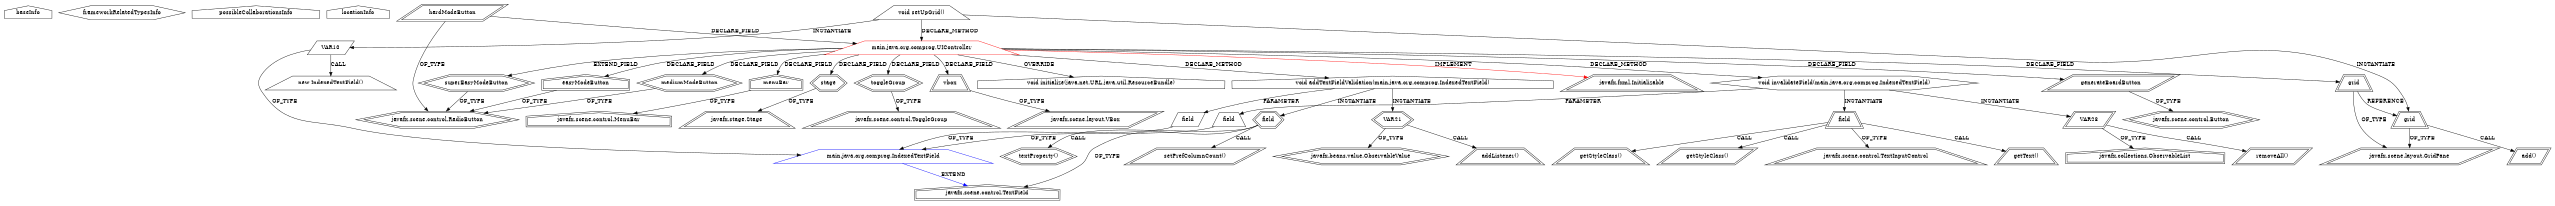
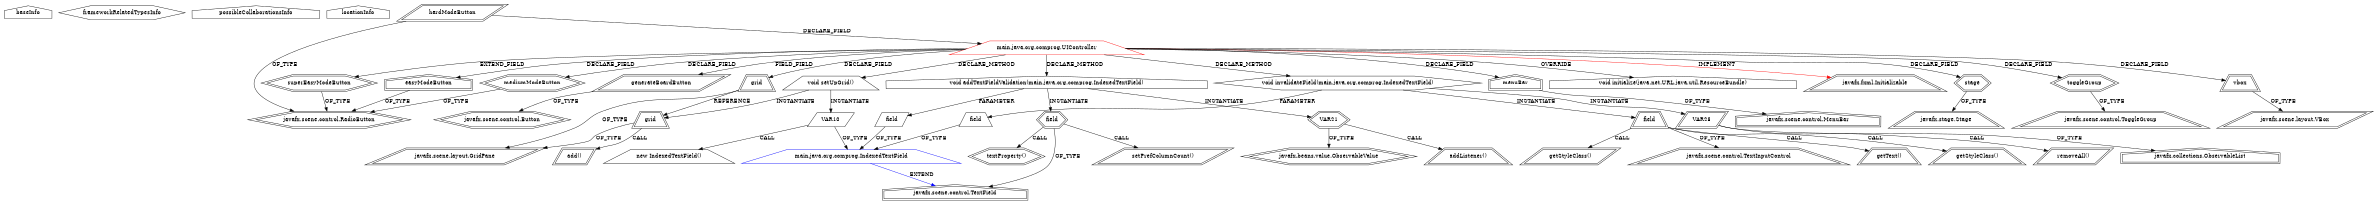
  digraph {
    node [shape=trapezium isFrameworkType=true vertexType=FIELD_DECLARATION peripheries=2]
    baseInfo [category=extension_graph graphId=3885 isAnonymous=false possibleRelation=true shape=house isFrameworkType="" vertexType="" peripheries=""]
    frameworkRelatedTypesInfo [0="javafx.fxml.Initializable" shape=hexagon isFrameworkType="" vertexType="" peripheries=""]
    possibleCollaborationsInfo [0="3885~CLIENT_METHOD_DECLARATION-PARAMETER_DECLARATION-CLIENT_METHOD_DECLARATION-PARAMETER_DECLARATION-CLIENT_METHOD_DECLARATION-INSTANTIATION-~javafx.fxml.Initializable ~javafx.scene.control.TextField ~false~false" shape=house isFrameworkType="" vertexType="" peripheries=""]
    locationInfo [contextSignature=UIController filePath="/pioluk-comprog/Sudoku-master/Sudoku-UI/src/main/java/org/comprog/UIController.java" graphId=3885 projectName="pioluk-comprog" shape=house isFrameworkType="" vertexType="" peripheries=""]
    n5 [color=red isFrameworkType=false label="main.java.org.comprog.UIController" vertexType=ROOT_CLIENT_CLASS_DECLARATION peripheries=""]
    n6 [label="javafx.fxml.Initializable" vertexType=FRAMEWORK_INTERFACE_TYPE]
    n7 [label=easyModeButton shape=house]
    n8 [label=generateBoardButton shape=parallelogram]
    n9 [label=grid]
    n10 [label=mediumModeButton shape=hexagon]
    n11 [label=menuBar shape=house]
    n12 [label=stage shape=hexagon]
    n13 [label=superEasyModeButton shape=hexagon]
    n14 [label=toggleGroup shape=hexagon]
    n15 [label=vbox]
    n16 [isFrameworkType=false label="void initialize(java.net.URL,java.util.ResourceBundle)" shape=house vertexType=OVERRIDING_METHOD_DECLARATION peripheries=""]
    n17 [isFrameworkType=false label="void setUpGrid()" vertexType=CLIENT_METHOD_DECLARATION peripheries=""]
    n18 [isFrameworkType=false label="void addTextFieldValidation(main.java.org.comprog.IndexedTextField)" shape=house vertexType=CLIENT_METHOD_DECLARATION peripheries=""]
    n19 [isFrameworkType=false label="void invalidateField(main.java.org.comprog.IndexedTextField)" shape=hexagon vertexType=CLIENT_METHOD_DECLARATION peripheries=""]
    n20 [label="javafx.scene.control.RadioButton" shape=hexagon vertexType=FRAMEWORK_CLASS_TYPE]
    n21 [label="javafx.scene.control.Button" shape=hexagon vertexType=FRAMEWORK_CLASS_TYPE]
    n22 [label="javafx.scene.layout.GridPane" shape=parallelogram vertexType=FRAMEWORK_CLASS_TYPE]
    n23 [label=grid vertexType=VARIABLE_EXPRESION]
    n24 [label=hardModeButton shape=parallelogram]
    n25 [label="javafx.scene.control.MenuBar" shape=house vertexType=FRAMEWORK_CLASS_TYPE]
    n26 [label="javafx.stage.Stage" vertexType=FRAMEWORK_CLASS_TYPE]
    n27 [label="javafx.scene.control.ToggleGroup" vertexType=FRAMEWORK_CLASS_TYPE]
    n28 [label="javafx.scene.layout.VBox" shape=parallelogram vertexType=FRAMEWORK_CLASS_TYPE]
    n29 [isFrameworkType=false label=VAR10 shape=parallelogram vertexType=VARIABLE_EXPRESION peripheries=""]
    n30 [isFrameworkType=false label=field shape=parallelogram vertexType=PARAMETER_DECLARATION peripheries=""]
    n31 [label=field shape=hexagon vertexType=VARIABLE_EXPRESION]
    n32 [label=VAR21 shape=hexagon vertexType=VARIABLE_EXPRESION]
    n33 [isFrameworkType=false label=field vertexType=PARAMETER_DECLARATION peripheries=""]
    n34 [label=field vertexType=VARIABLE_EXPRESION]
    n35 [label=VAR28 shape=parallelogram vertexType=VARIABLE_EXPRESION]
    n36 [label="add()" shape=parallelogram vertexType=INSIDE_CALL]
    n37 [color=blue isFrameworkType=false label="main.java.org.comprog.IndexedTextField" vertexType=REFERENCE_CLIENT_CLASS_DECLARATION peripheries=""]
    n38 [isFrameworkType=false label="new IndexedTextField()" vertexType=CONSTRUCTOR_CALL peripheries=""]
    n39 [label="javafx.scene.control.TextField" shape=house vertexType=FRAMEWORK_CLASS_TYPE]
    n40 [label="setPrefColumnCount()" shape=parallelogram vertexType=INSIDE_CALL]
    n41 [label="textProperty()" shape=hexagon vertexType=INSIDE_CALL]
    n42 [label="javafx.beans.value.ObservableValue" shape=hexagon vertexType=FRAMEWORK_INTERFACE_TYPE]
    n43 [label="addListener()" vertexType=INSIDE_CALL]
    n44 [label="javafx.scene.control.TextInputControl" vertexType=FRAMEWORK_CLASS_TYPE]
    n45 [label="getText()" vertexType=INSIDE_CALL]
    n46 [label="getStyleClass()" vertexType=INSIDE_CALL]
    n47 [label="getStyleClass()" shape=parallelogram vertexType=INSIDE_CALL]
    n48 [label="javafx.collections.ObservableList" shape=house vertexType=FRAMEWORK_INTERFACE_TYPE]
    n49 [label="removeAll()" shape=parallelogram vertexType=INSIDE_CALL]
    n5 -> n6 [color=red label=IMPLEMENT]
    n5 -> n7 [label=DECLARE_FIELD]
-   n5 -> n8 [label=DECLARE_FIELD]
+   n5 -> n8 [label=FIELD_FIELD]
    n5 -> n9 [label=DECLARE_FIELD]
    n5 -> n10 [label=DECLARE_FIELD]
    n5 -> n11 [label=DECLARE_FIELD]
    n5 -> n12 [label=DECLARE_FIELD]
    n5 -> n13 [label=EXTEND_FIELD]
    n5 -> n14 [label=DECLARE_FIELD]
    n5 -> n15 [label=DECLARE_FIELD]
    n5 -> n16 [label=OVERRIDE]
-   n17 -> n5 [label=DECLARE_METHOD]
+   n5 -> n17 [label=DECLARE_METHOD]
    n5 -> n18 [label=DECLARE_METHOD]
    n5 -> n19 [label=DECLARE_METHOD]
    n7 -> n20 [label=OF_TYPE]
    n8 -> n21 [label=OF_TYPE]
    n9 -> n22 [label=OF_TYPE]
    n9 -> n23 [label=REFERENCE]
    n10 -> n20 [label=OF_TYPE]
    n11 -> n25 [label=OF_TYPE]
    n12 -> n26 [label=OF_TYPE]
    n13 -> n20 [label=OF_TYPE]
    n14 -> n27 [label=OF_TYPE]
    n15 -> n28 [label=OF_TYPE]
    n17 -> n23 [label=INSTANTIATE]
    n17 -> n29 [label=INSTANTIATE]
    n18 -> n30 [label=PARAMETER]
    n18 -> n31 [label=INSTANTIATE]
    n18 -> n32 [label=INSTANTIATE]
    n19 -> n33 [label=PARAMETER]
    n19 -> n34 [label=INSTANTIATE]
    n19 -> n35 [label=INSTANTIATE]
    n23 -> n22 [label=OF_TYPE]
    n23 -> n36 [label=CALL]
    n24 -> n5 [label=DECLARE_FIELD]
    n24 -> n20 [label=OF_TYPE]
    n29 -> n37 [label=OF_TYPE]
    n29 -> n38 [label=CALL]
    n30 -> n37 [label=OF_TYPE]
    n31 -> n39 [label=OF_TYPE]
    n31 -> n40 [label=CALL]
    n31 -> n41 [label=CALL]
    n32 -> n42 [label=OF_TYPE]
    n32 -> n43 [label=CALL]
    n33 -> n37 [label=OF_TYPE]
    n34 -> n44 [label=OF_TYPE]
    n34 -> n45 [label=CALL]
    n34 -> n46 [label=CALL]
    n34 -> n47 [label=CALL]
    n35 -> n48 [label=OF_TYPE]
    n35 -> n49 [label=CALL]
    n37 -> n39 [color=blue label=EXTEND]
  }
